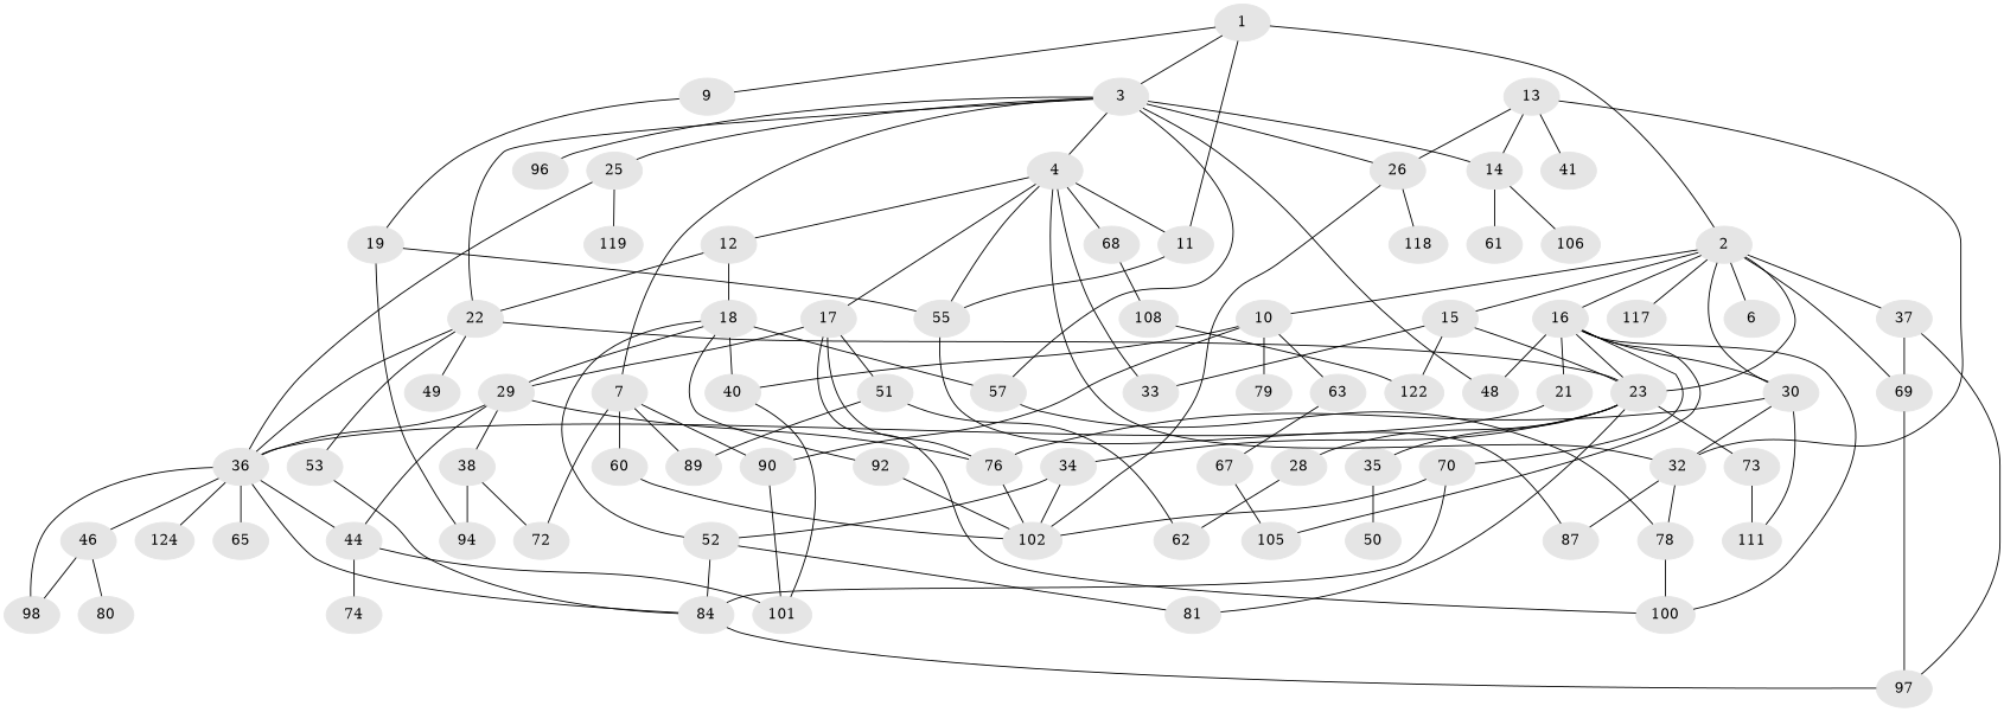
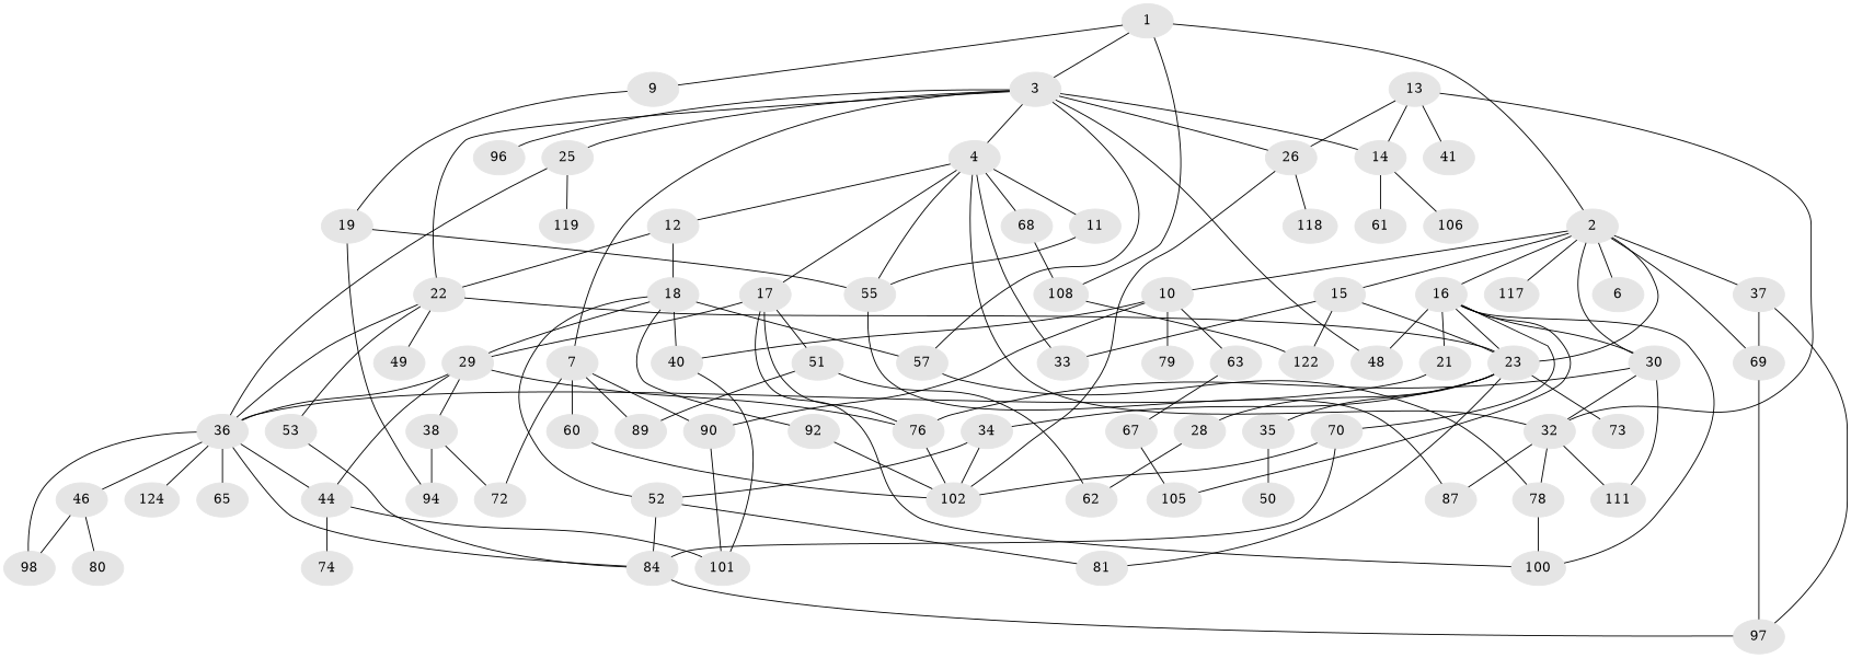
  graph {
    node [color=gray90 style=filled]
    1 [super="+99"]
    2 [super="+5"]
    3 [super="+27"]
    9
    11 [super="+78"]
    6
    10 [super="+107"]
    15 [super="+113"]
    16 [super="+54"]
    30 [super="+43"]
    37 [super="+91"]
    69
    117
    23 [super="+66"]
    4 [super="+8"]
    7 [super="+47"]
    14 [super="+31"]
    22 [super="+24"]
    25 [super="+75"]
    26 [super="+123"]
    48
    57 [super="+64"]
    96
    19 [super="+115"]
    55 [super="+109"]
    90
    40 [super="+86"]
    63
    79
    13 [super="+77"]
    32 [super="+45"]
    41
    33 [super="+93"]
    122
    21
    70 [super="+103"]
    100
    105
    n39 [label=76 super="+85"]
    111
    97 [super="+116"]
    12
    17 [super="+82"]
    68
    60 [super="+104"]
    72 [super="+114"]
    89
    61
    106
    36 [super="+58"]
    49
    53
    119
    102 [super="+125"]
    118
    n56 [label=78 super="+110"]
    18 [super="+20"]
    29 [super="+42"]
    51
    87
    108
    101
    94
    67
    52 [super="+76"]
    92 [super="+112"]
    28
    34 [super="+83"]
    35 [super="+39"]
    73
    81
    84 [super="+120"]
    38
    44 [super="+59"]
    62
    46 [super="+56"]
    65 [super="+121"]
    98
    124
    50
    74 [super="+95"]
    80
    1 -- 2
    1 -- 3
    1 -- 9
-   1 -- 11
+   1 -- 108
    2 -- 6
    2 -- 10
    2 -- 15
    2 -- 16
    2 -- 30
    2 -- 37
    2 -- 69
    2 -- 117
    2 -- 23
    3 -- 4
    3 -- 7
    3 -- 14
    3 -- 22
    3 -- 25
    3 -- 26
    3 -- 48
    3 -- 57
    3 -- 96
    9 -- 19
    11 -- 55
    10 -- 90
    10 -- 40
    10 -- 63
    10 -- 79
    15 -- 23
    15 -- 33
    15 -- 122
    16 -- 30
    16 -- 23
    16 -- 48
    16 -- 21
    16 -- 70
    16 -- 100
    16 -- 105
    30 -- 32
    30 -- n39
    30 -- 111
    37 -- 69
    37 -- 97
    69 -- 97
    23 -- 28
    23 -- 34
    23 -- 35
    23 -- 73
    23 -- 81
    4 -- 11
    4 -- 55
    4 -- 32
    4 -- 33 [weight=2]
    4 -- 12
    4 -- 17
    4 -- 68
    7 -- 90
    7 -- 60
    7 -- 72
    7 -- 89
    14 -- 61
    14 -- 106
    22 -- 23
    22 -- 36
    22 -- 49
    22 -- 53
    25 -- 36
    25 -- 119
    26 -- 102
    26 -- 118
    57 -- n56
    19 -- 55
    19 -- 94
    55 -- 87
    90 -- 101
    40 -- 101
    63 -- 67
    13 -- 14
    13 -- 26
    13 -- 32
    13 -- 41
    32 -- n56
    32 -- 87
    21 -- 36
    70 -- 102
    70 -- 84
    n39 -- 102
    12 -- 22
    12 -- 18
    17 -- 100
    17 -- n39
    17 -- 29
    17 -- 51
    68 -- 108
    60 -- 102
    36 -- 84
    36 -- 44
    36 -- 46
    36 -- 65
    36 -- 98
    36 -- 124
    53 -- 84
    n56 -- 100
    18 -- 57
    18 -- 40
    18 -- 29
    18 -- 52
    18 -- 92
    29 -- n39
    29 -- 36
    29 -- 38
    29 -- 44
    51 -- 89
    51 -- 62
    108 -- 122
    67 -- 105
    52 -- 81
    52 -- 84
    92 -- 102
    28 -- 62
    34 -- 102
    34 -- 52
    35 -- 50
-   73 -- 111
+   32 -- 111
    84 -- 97
    38 -- 72
    38 -- 94
    44 -- 101
    44 -- 74
    46 -- 98
    46 -- 80
  }
